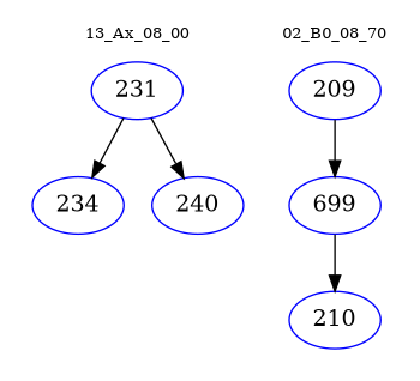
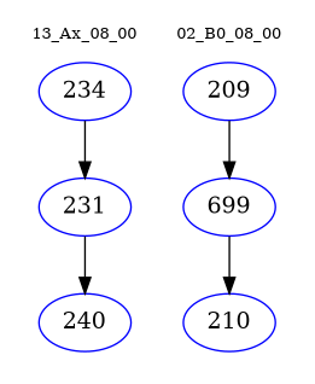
  digraph {
    node [color=blue]
    edge [color=black]
    n1 [label=234]
    n2 [label=231]
    n3 [label=240]
    n4 [label=209]
    n5 [label=699]
    n6 [label=210]
    subgraph cluster_1 {
      color=white
      fontsize=10
      label="13_Ax_08_00"
      n1
      n2
      n3
    }
    subgraph cluster_2 {
      color=white
      fontsize=10
-     label="02_B0_08_70"
+     label="02_B0_08_00"
      n4
      n5
      n6
    }
-   n2 -> n1
+   n1 -> n2
    n2 -> n3
    n4 -> n5
    n5 -> n6
  }
